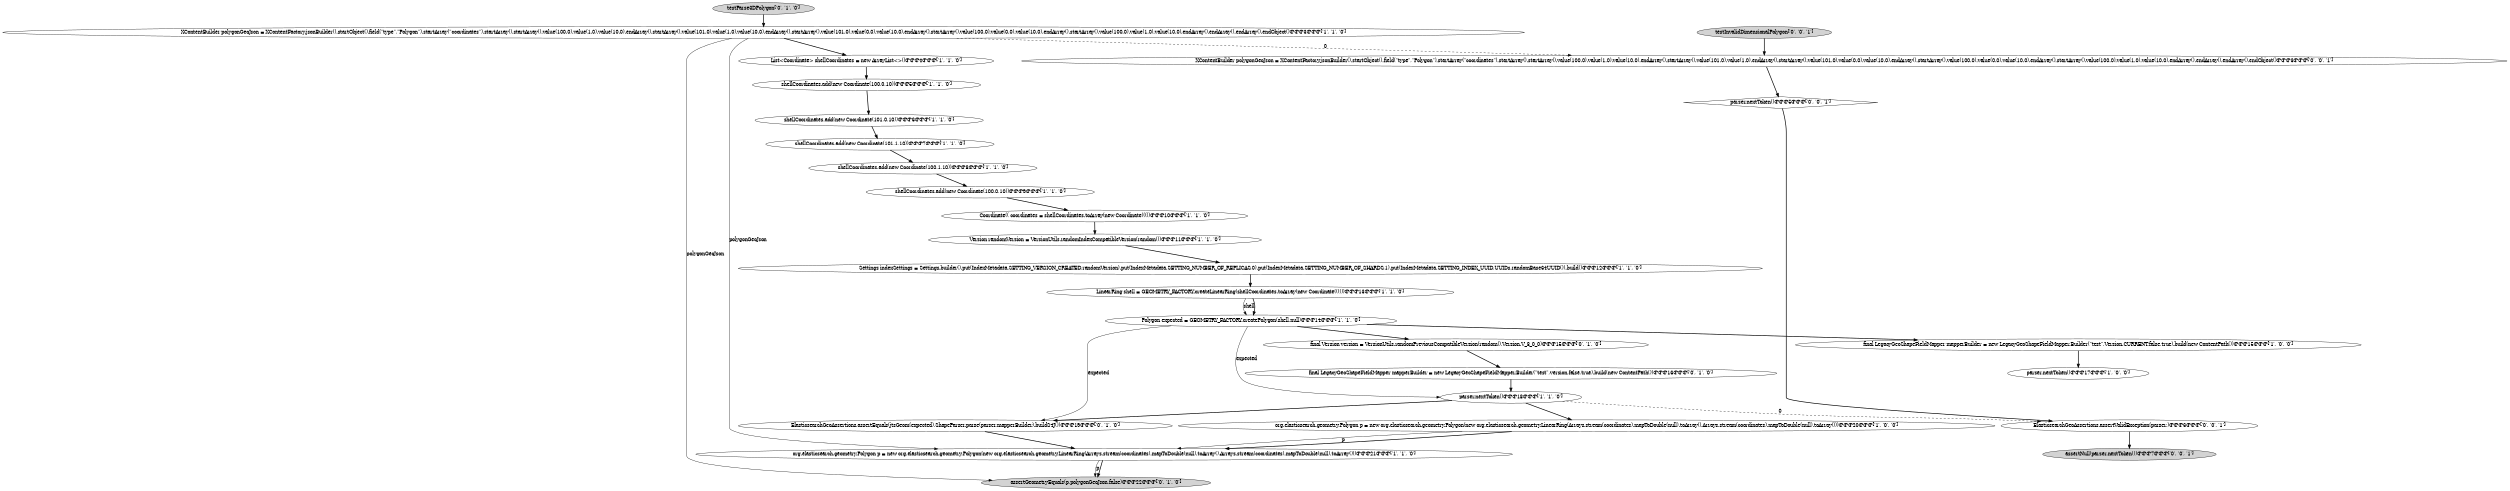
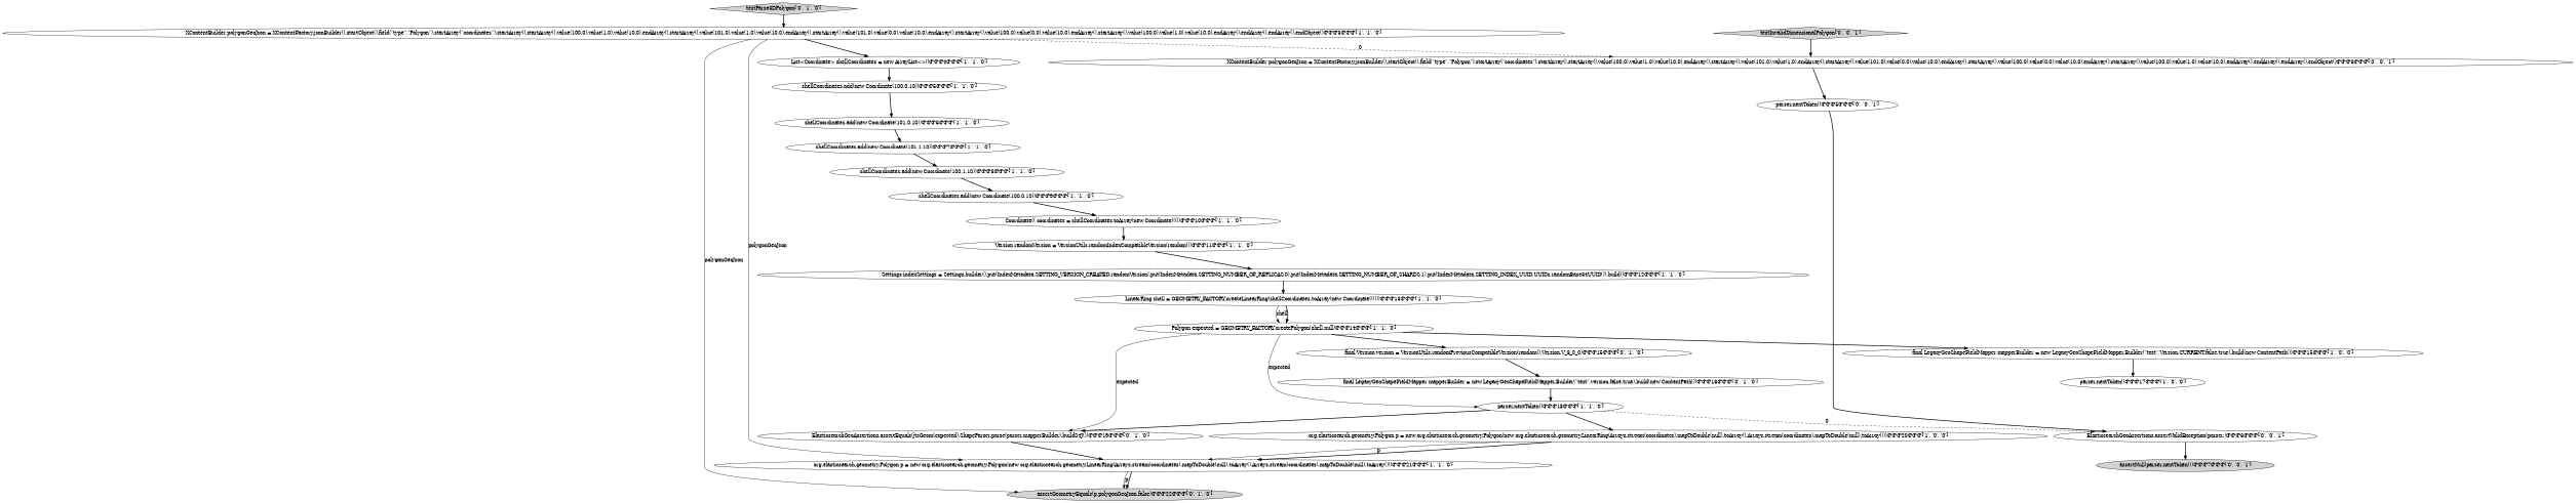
  digraph {
    node [fillcolor=white shape=ellipse style=filled]
    edge [style=bold]
    n1 [label="XContentBuilder polygonGeoJson = XContentFactory.jsonBuilder().startObject().field(\"type\",\"Polygon\").startArray(\"coordinates\").startArray().startArray().value(100.0).value(1.0).value(10.0).endArray().startArray().value(101.0).value(1.0).value(10.0).endArray().startArray().value(101.0).value(0.0).value(10.0).endArray().startArray().value(100.0).value(0.0).value(10.0).endArray().startArray().value(100.0).value(1.0).value(10.0).endArray().endArray().endArray().endObject()@@@3@@@['1', '1', '0']"]
    n2 [label="org.elasticsearch.geometry.Polygon p = new org.elasticsearch.geometry.Polygon(new org.elasticsearch.geometry.LinearRing(Arrays.stream(coordinates).mapToDouble(null).toArray(),Arrays.stream(coordinates).mapToDouble(null).toArray()))@@@21@@@['1', '1', '0']"]
    n3 [fillcolor=lightgray label="assertGeometryEquals(p,polygonGeoJson,false)@@@22@@@['0', '1', '0']"]
    n4 [label="XContentBuilder polygonGeoJson = XContentFactory.jsonBuilder().startObject().field(\"type\",\"Polygon\").startArray(\"coordinates\").startArray().startArray().value(100.0).value(1.0).value(10.0).endArray().startArray().value(101.0).value(1.0).endArray().startArray().value(101.0).value(0.0).value(10.0).endArray().startArray().value(100.0).value(0.0).value(10.0).endArray().startArray().value(100.0).value(1.0).value(10.0).endArray().endArray().endArray().endObject()@@@3@@@['0', '0', '1']"]
    n5 [label="List<Coordinate> shellCoordinates = new ArrayList<>()@@@4@@@['1', '1', '0']"]
-   n6 [label="parser.nextToken()@@@5@@@['0', '0', '1']" shape=diamond]
+   n6 [label="parser.nextToken()@@@5@@@['0', '0', '1']"]
    n7 [label="shellCoordinates.add(new Coordinate(100,0,10))@@@5@@@['1', '1', '0']"]
    n8 [label="Polygon expected = GEOMETRY_FACTORY.createPolygon(shell,null)@@@14@@@['1', '1', '0']"]
    n9 [label="final Version version = VersionUtils.randomPreviousCompatibleVersion(random(),Version.V_8_0_0)@@@15@@@['0', '1', '0']"]
    n10 [label="final LegacyGeoShapeFieldMapper mapperBuilder = new LegacyGeoShapeFieldMapper.Builder(\"test\",Version.CURRENT,false,true).build(new ContentPath())@@@15@@@['1', '0', '0']"]
    n11 [label="parser.nextToken()@@@18@@@['1', '1', '0']"]
    n12 [label="ElasticsearchGeoAssertions.assertEquals(jtsGeom(expected),ShapeParser.parse(parser,mapperBuilder).buildS4J())@@@19@@@['0', '1', '0']"]
    n13 [label="final LegacyGeoShapeFieldMapper mapperBuilder = new LegacyGeoShapeFieldMapper.Builder(\"test\",version,false,true).build(new ContentPath())@@@16@@@['0', '1', '0']"]
    n14 [label="parser.nextToken()@@@17@@@['1', '0', '0']"]
    n15 [label="org.elasticsearch.geometry.Polygon p = new org.elasticsearch.geometry.Polygon(new org.elasticsearch.geometry.LinearRing(Arrays.stream(coordinates).mapToDouble(null).toArray(),Arrays.stream(coordinates).mapToDouble(null).toArray()))@@@20@@@['1', '0', '0']"]
    n16 [label="ElasticsearchGeoAssertions.assertValidException(parser,)@@@6@@@['0', '0', '1']"]
    n17 [label="Coordinate(( coordinates = shellCoordinates.toArray(new Coordinate(((()@@@10@@@['1', '1', '0']"]
    n18 [label="Version randomVersion = VersionUtils.randomIndexCompatibleVersion(random())@@@11@@@['1', '1', '0']"]
    n19 [label="Settings indexSettings = Settings.builder().put(IndexMetadata.SETTING_VERSION_CREATED,randomVersion).put(IndexMetadata.SETTING_NUMBER_OF_REPLICAS,0).put(IndexMetadata.SETTING_NUMBER_OF_SHARDS,1).put(IndexMetadata.SETTING_INDEX_UUID,UUIDs.randomBase64UUID()).build()@@@12@@@['1', '1', '0']"]
    n20 [label="LinearRing shell = GEOMETRY_FACTORY.createLinearRing(shellCoordinates.toArray(new Coordinate(((())@@@13@@@['1', '1', '0']"]
    n21 [label="shellCoordinates.add(new Coordinate(101,1,10))@@@7@@@['1', '1', '0']"]
    n22 [label="shellCoordinates.add(new Coordinate(100,1,10))@@@8@@@['1', '1', '0']"]
    n23 [label="shellCoordinates.add(new Coordinate(100,0,10))@@@9@@@['1', '1', '0']"]
-   n24 [fillcolor=lightgray label="testParse3DPolygon['0', '1', '0']"]
+   n24 [fillcolor=lightgray label="testParse3DPolygon['0', '1', '0']" shape=diamond]
    n25 [label="shellCoordinates.add(new Coordinate(101,0,10))@@@6@@@['1', '1', '0']"]
    n26 [fillcolor=lightgray label="assertNull(parser.nextToken())@@@7@@@['0', '0', '1']"]
-   n27 [fillcolor=lightgray label="testInvalidDimensionalPolygon['0', '0', '1']"]
+   n27 [fillcolor=lightgray label="testInvalidDimensionalPolygon['0', '0', '1']" shape=diamond]
    n1 -> n2 [label=polygonGeoJson style=solid]
    n1 -> n3 [label=polygonGeoJson style=solid]
    n1 -> n4 [label=0 style=dashed]
    n1 -> n5
    n2 -> n3 [label=p style=solid]
    n2 -> n3
    n4 -> n6
    n5 -> n7
    n6 -> n16
    n7 -> n25
    n8 -> n9
    n8 -> n10
    n8 -> n11 [label=expected style=solid]
    n8 -> n12 [label=expected style=solid]
    n9 -> n13
    n10 -> n14
    n11 -> n12
    n11 -> n15
    n11 -> n16 [label=0 style=dashed]
    n12 -> n2
    n13 -> n11
    n15 -> n2 [label=p style=solid]
    n15 -> n2
    n16 -> n26
    n17 -> n18
    n18 -> n19
    n19 -> n20
    n20 -> n8 [label=shell style=solid]
    n20 -> n8
    n21 -> n22
    n22 -> n23
    n23 -> n17
    n24 -> n1
    n25 -> n21
    n27 -> n4
  }
